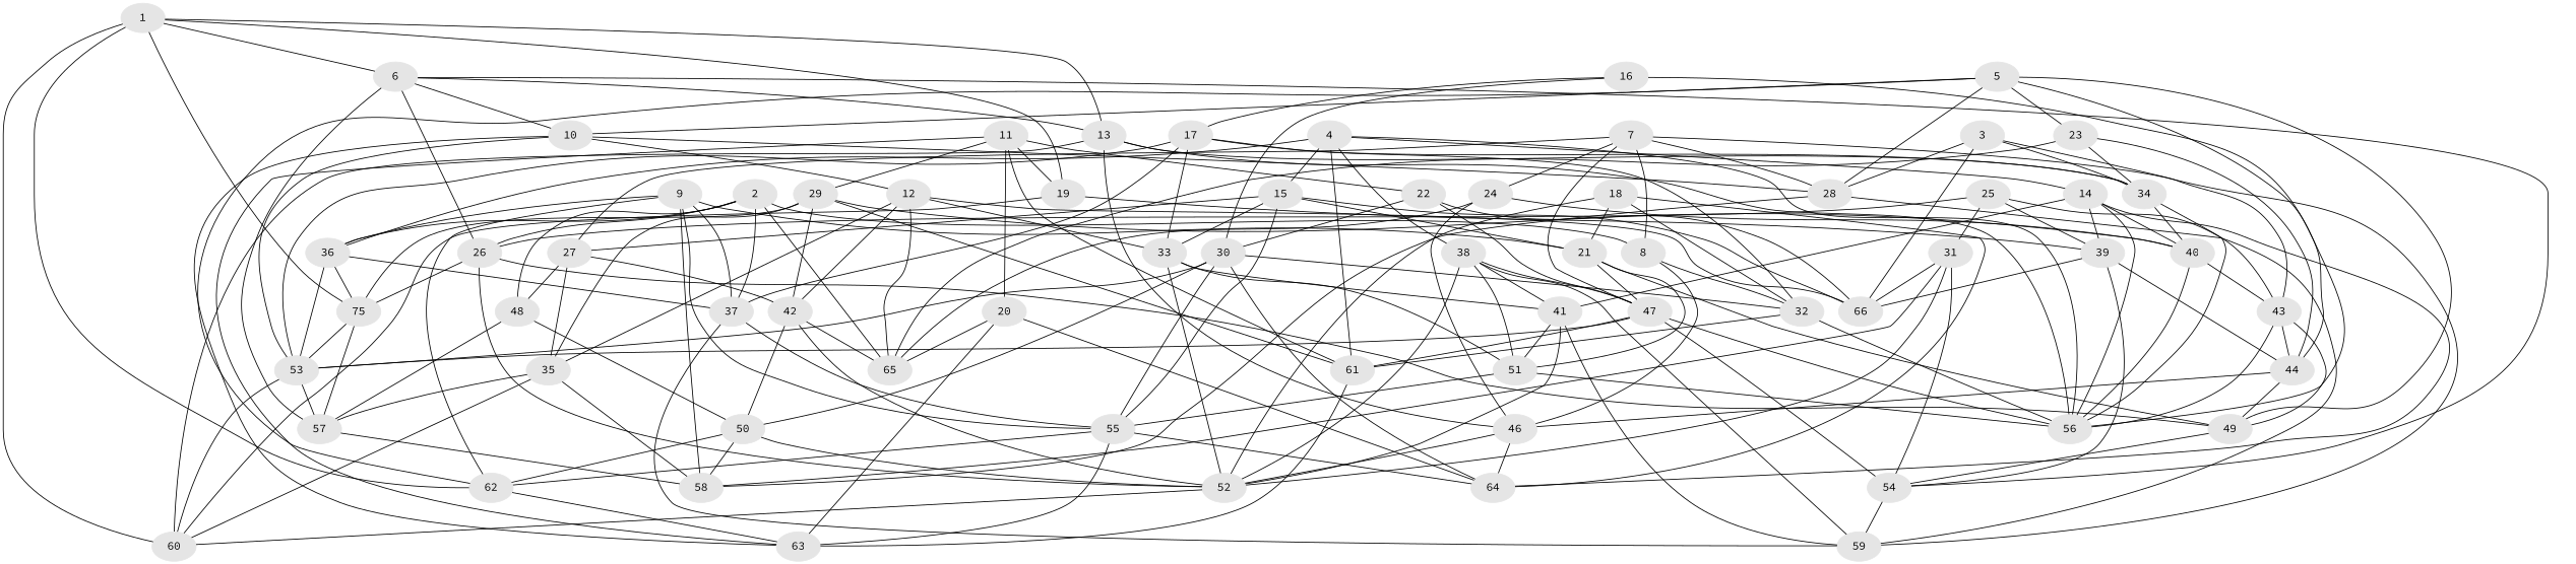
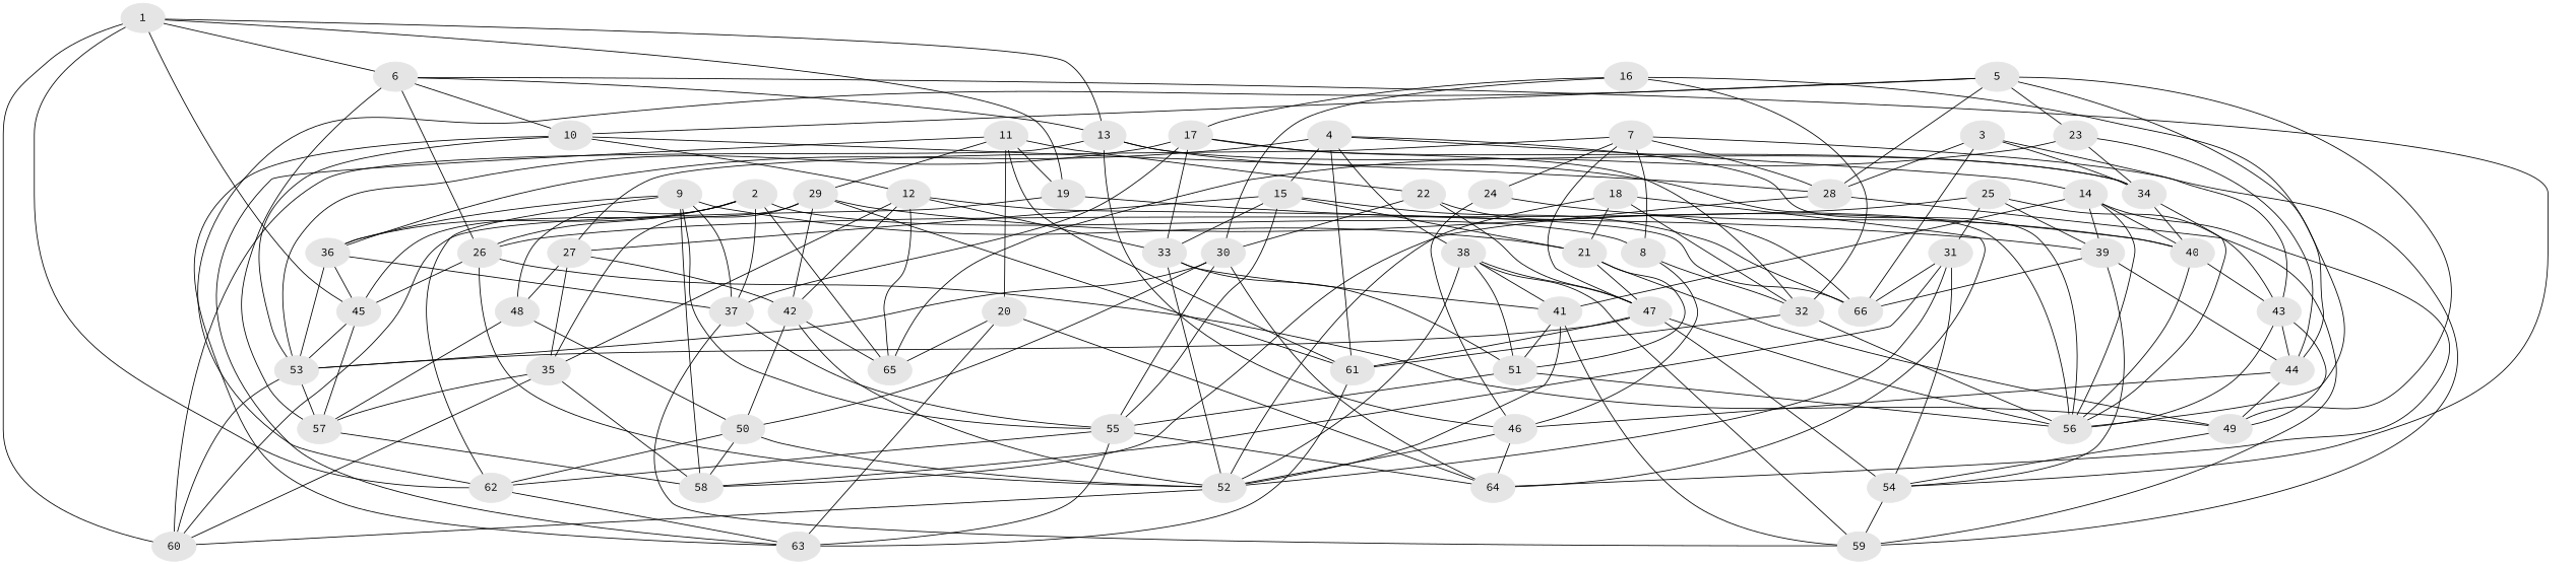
  graph {
    fontname="Source Code Pro"
    node [color=gray90 fontname="Source Code Pro" style=filled]
    edge [fontname="Source Code Pro" weight=1.0]
    1
    6
    13
    19
-   45 [label=75]
+   45
    60
    62
    26
    10
    54
    57
    34
    56
    46
    39
    53
    63
    2
    8
    36
    37
    48
    65
    32
    49
    52
    59
    55
    50
    3
    28
    43
    66
    58
    40
    44
    4
    14
    15
    38
    61
    41
    64
    27
    21
    33
    47
    51
    5
    23
    12
    7
    24
    35
    42
    9
    11
    20
    22
    29
    30
    16
    17
    18
    25
    31
    1 -- 6
    1 -- 13
    1 -- 19
    1 -- 45
    1 -- 60
    1 -- 62
    6 -- 13
    6 -- 26
    6 -- 10
    6 -- 54
    6 -- 57
    13 -- 60
    13 -- 34
    13 -- 56
    13 -- 46
    19 -- 60
    19 -- 39
    45 -- 57
    45 -- 53
    62 -- 63
    26 -- 45
    26 -- 49
    26 -- 52
    10 -- 53
    10 -- 63
    10 -- 28
    10 -- 12
    54 -- 59
    57 -- 58
    34 -- 56
    34 -- 40
    46 -- 52
    46 -- 64
    39 -- 54
    39 -- 66
    39 -- 44
    53 -- 60
    53 -- 57
    2 -- 26
    2 -- 8
    2 -- 36
    2 -- 37
    2 -- 48
    2 -- 65
    8 -- 46
    8 -- 32
    36 -- 45
    36 -- 53
    36 -- 37
    37 -- 59
    37 -- 55
    48 -- 57
    48 -- 50
    32 -- 56
    32 -- 61
    49 -- 54
    52 -- 60
    55 -- 62
    55 -- 63
    55 -- 64
    50 -- 62
    50 -- 52
    50 -- 58
    3 -- 34
    3 -- 28
    3 -- 43
    3 -- 66
    28 -- 59
    28 -- 58
    43 -- 56
    43 -- 49
    43 -- 44
    40 -- 56
    40 -- 43
    44 -- 46
    44 -- 49
    4 -- 56
    4 -- 36
    4 -- 14
    4 -- 15
    4 -- 38
    4 -- 61
    14 -- 56
    14 -- 39
    14 -- 40
    14 -- 41
    14 -- 64
    15 -- 55
    15 -- 66
    15 -- 27
    15 -- 21
    15 -- 33
    38 -- 52
    38 -- 59
    38 -- 41
    38 -- 47
    38 -- 51
    61 -- 63
    41 -- 52
    41 -- 59
    41 -- 51
    27 -- 48
    27 -- 35
    27 -- 42
    21 -- 49
    21 -- 47
    21 -- 51
    33 -- 52
    33 -- 41
    33 -- 51
    47 -- 54 [weight=3.0]
    47 -- 56
    47 -- 53
    47 -- 61
    51 -- 56
    51 -- 55
    5 -- 62
    5 -- 10
    5 -- 49
    5 -- 28
    5 -- 44
    5 -- 23
    23 -- 34
    23 -- 65
    23 -- 44
    12 -- 65
    12 -- 66
    12 -- 33
    12 -- 35
    12 -- 42
    7 -- 8
    7 -- 59
    7 -- 28
    7 -- 27
    7 -- 47
    7 -- 24
    24 -- 46
-   24 -- 65
    24 -- 40
    35 -- 60
    35 -- 57
    35 -- 58
    42 -- 65
    42 -- 52
    42 -- 50
    9 -- 62
    9 -- 36
    9 -- 37
    9 -- 55
    9 -- 58
    9 -- 21
    11 -- 19
    11 -- 63
    11 -- 61
    11 -- 20
    11 -- 22
    11 -- 29
    20 -- 63
    20 -- 65
    20 -- 64
    22 -- 66
    22 -- 47
    22 -- 30
    29 -- 45
    29 -- 40
    29 -- 61
    29 -- 35
    29 -- 42
    30 -- 53
    30 -- 55
    30 -- 50
    30 -- 64
    16 -- 56
-   30 -- 32
+   16 -- 32
    16 -- 30
    16 -- 17
    17 -- 34
    17 -- 53
    17 -- 37
    17 -- 32
    17 -- 33
    18 -- 32
    18 -- 52
    18 -- 64
    18 -- 21
    25 -- 26
    25 -- 39
    25 -- 43
    25 -- 31
    31 -- 54
    31 -- 52
    31 -- 66
    31 -- 58
  }
